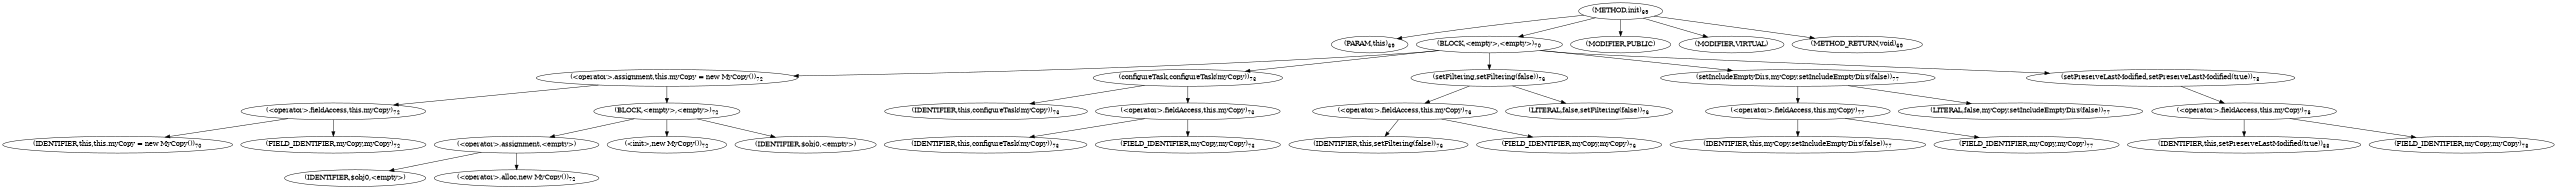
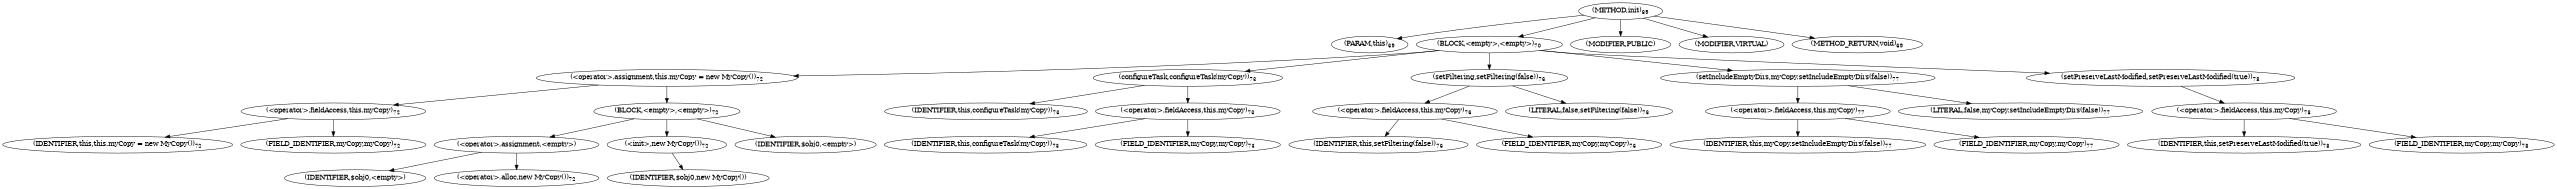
  digraph {
    n1 [label=<(METHOD,init)<SUB>69</SUB>>]
    n2 [label=<(PARAM,this)<SUB>69</SUB>>]
    n3 [label=<(BLOCK,&lt;empty&gt;,&lt;empty&gt;)<SUB>70</SUB>>]
    n4 [label=<(MODIFIER,PUBLIC)>]
    n5 [label=<(MODIFIER,VIRTUAL)>]
    n6 [label=<(METHOD_RETURN,void)<SUB>69</SUB>>]
    n7 [label=<(&lt;operator&gt;.assignment,this.myCopy = new MyCopy())<SUB>72</SUB>>]
    n8 [label=<(configureTask,configureTask(myCopy))<SUB>73</SUB>>]
    n9 [label=<(setFiltering,setFiltering(false))<SUB>76</SUB>>]
    n10 [label=<(setIncludeEmptyDirs,myCopy.setIncludeEmptyDirs(false))<SUB>77</SUB>>]
    n11 [label=<(setPreserveLastModified,setPreserveLastModified(true))<SUB>78</SUB>>]
    n12 [label=<(&lt;operator&gt;.fieldAccess,this.myCopy)<SUB>72</SUB>>]
    n13 [label=<(BLOCK,&lt;empty&gt;,&lt;empty&gt;)<SUB>72</SUB>>]
    n14 [label=<(IDENTIFIER,this,configureTask(myCopy))<SUB>73</SUB>>]
    n15 [label=<(&lt;operator&gt;.fieldAccess,this.myCopy)<SUB>73</SUB>>]
    n16 [label=<(&lt;operator&gt;.fieldAccess,this.myCopy)<SUB>76</SUB>>]
    n17 [label=<(LITERAL,false,setFiltering(false))<SUB>76</SUB>>]
    n18 [label=<(&lt;operator&gt;.fieldAccess,this.myCopy)<SUB>77</SUB>>]
    n19 [label=<(LITERAL,false,myCopy.setIncludeEmptyDirs(false))<SUB>77</SUB>>]
    n20 [label=<(&lt;operator&gt;.fieldAccess,this.myCopy)<SUB>78</SUB>>]
-   n21 [label=<(IDENTIFIER,this,this.myCopy = new MyCopy())<SUB>70</SUB>>]
+   n21 [label=<(IDENTIFIER,this,this.myCopy = new MyCopy())<SUB>72</SUB>>]
    n22 [label=<(FIELD_IDENTIFIER,myCopy,myCopy)<SUB>72</SUB>>]
    n23 [label=<(&lt;operator&gt;.assignment,&lt;empty&gt;)>]
    n24 [label=<(&lt;init&gt;,new MyCopy())<SUB>72</SUB>>]
    n25 [label=<(IDENTIFIER,$obj0,&lt;empty&gt;)>]
    n26 [label=<(IDENTIFIER,$obj0,&lt;empty&gt;)>]
    n27 [label=<(&lt;operator&gt;.alloc,new MyCopy())<SUB>72</SUB>>]
+   n28 [label=<(IDENTIFIER,$obj0,new MyCopy())>]
    n29 [label=<(IDENTIFIER,this,configureTask(myCopy))<SUB>73</SUB>>]
    n30 [label=<(FIELD_IDENTIFIER,myCopy,myCopy)<SUB>73</SUB>>]
    n31 [label=<(IDENTIFIER,this,setFiltering(false))<SUB>76</SUB>>]
    n32 [label=<(FIELD_IDENTIFIER,myCopy,myCopy)<SUB>76</SUB>>]
    n33 [label=<(IDENTIFIER,this,myCopy.setIncludeEmptyDirs(false))<SUB>77</SUB>>]
    n34 [label=<(FIELD_IDENTIFIER,myCopy,myCopy)<SUB>77</SUB>>]
-   n35 [label=<(IDENTIFIER,this,setPreserveLastModified(true))<SUB>38</SUB>>]
+   n35 [label=<(IDENTIFIER,this,setPreserveLastModified(true))<SUB>78</SUB>>]
    n36 [label=<(FIELD_IDENTIFIER,myCopy,myCopy)<SUB>78</SUB>>]
    n1 -> n2
    n1 -> n3
    n1 -> n4
    n1 -> n5
    n1 -> n6
    n3 -> n7
    n3 -> n8
    n3 -> n9
    n3 -> n10
    n3 -> n11
    n7 -> n12
    n7 -> n13
    n8 -> n14
    n8 -> n15
    n9 -> n16
    n9 -> n17
    n10 -> n18
    n10 -> n19
    n11 -> n20
    n12 -> n21
    n12 -> n22
    n13 -> n23
    n13 -> n24
    n13 -> n25
    n15 -> n29
    n15 -> n30
    n16 -> n31
    n16 -> n32
    n18 -> n33
    n18 -> n34
    n20 -> n35
    n20 -> n36
    n23 -> n26
    n23 -> n27
+   n24 -> n28
  }
